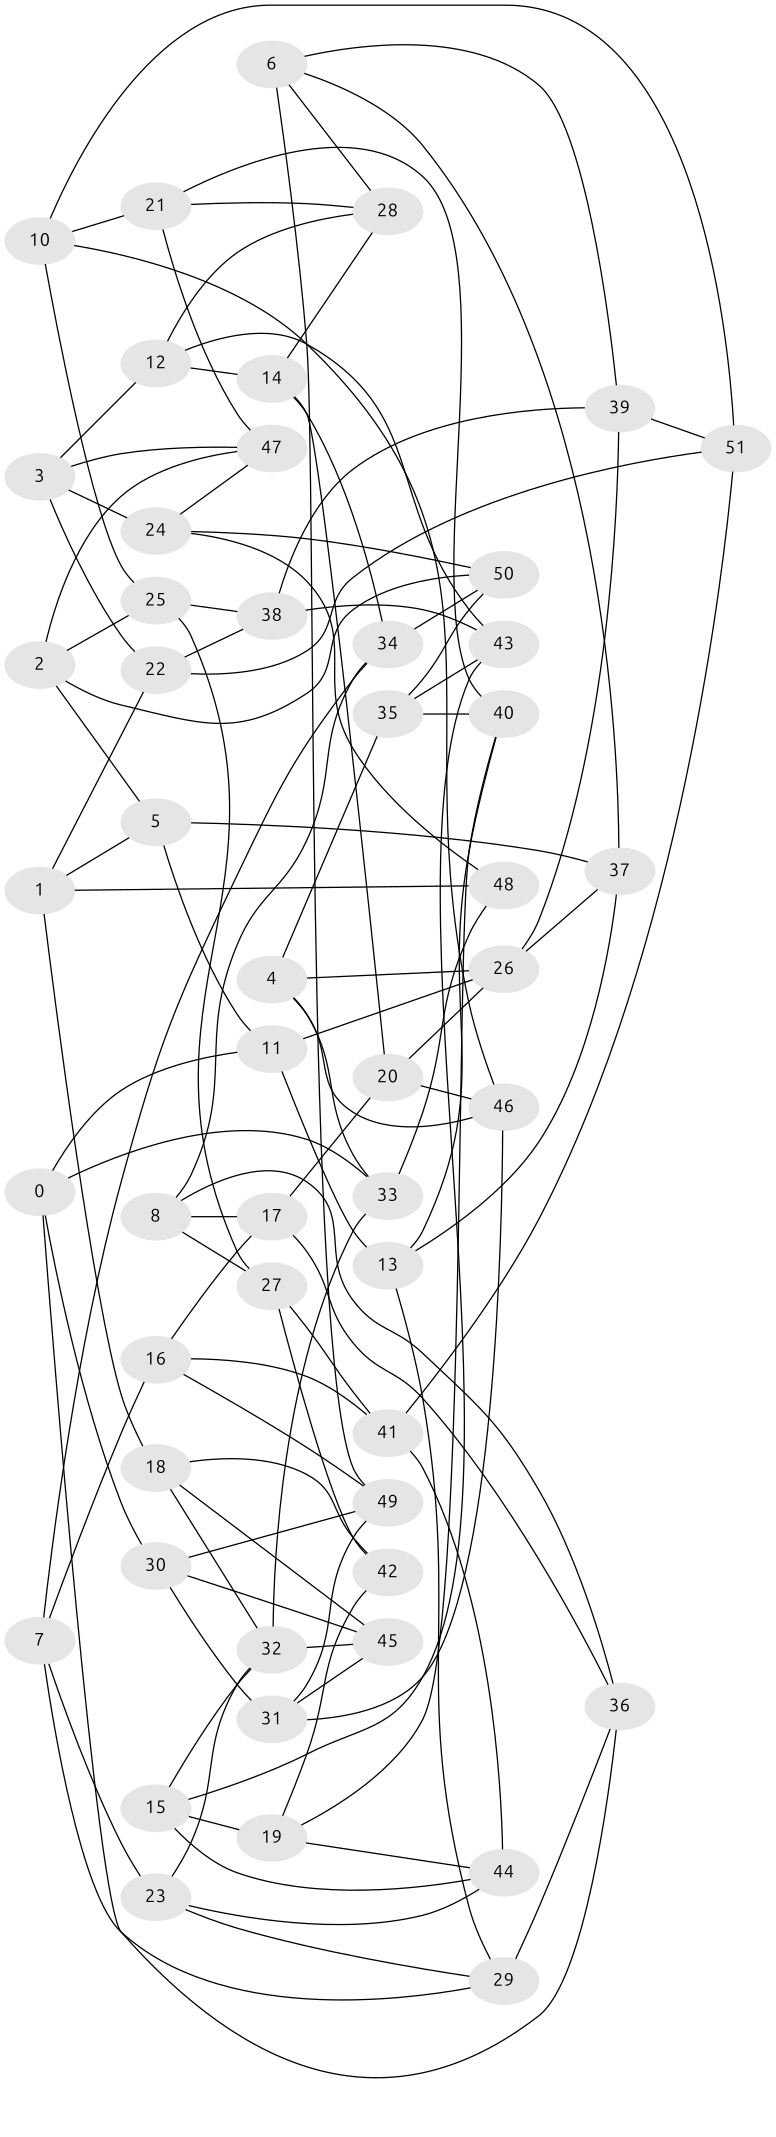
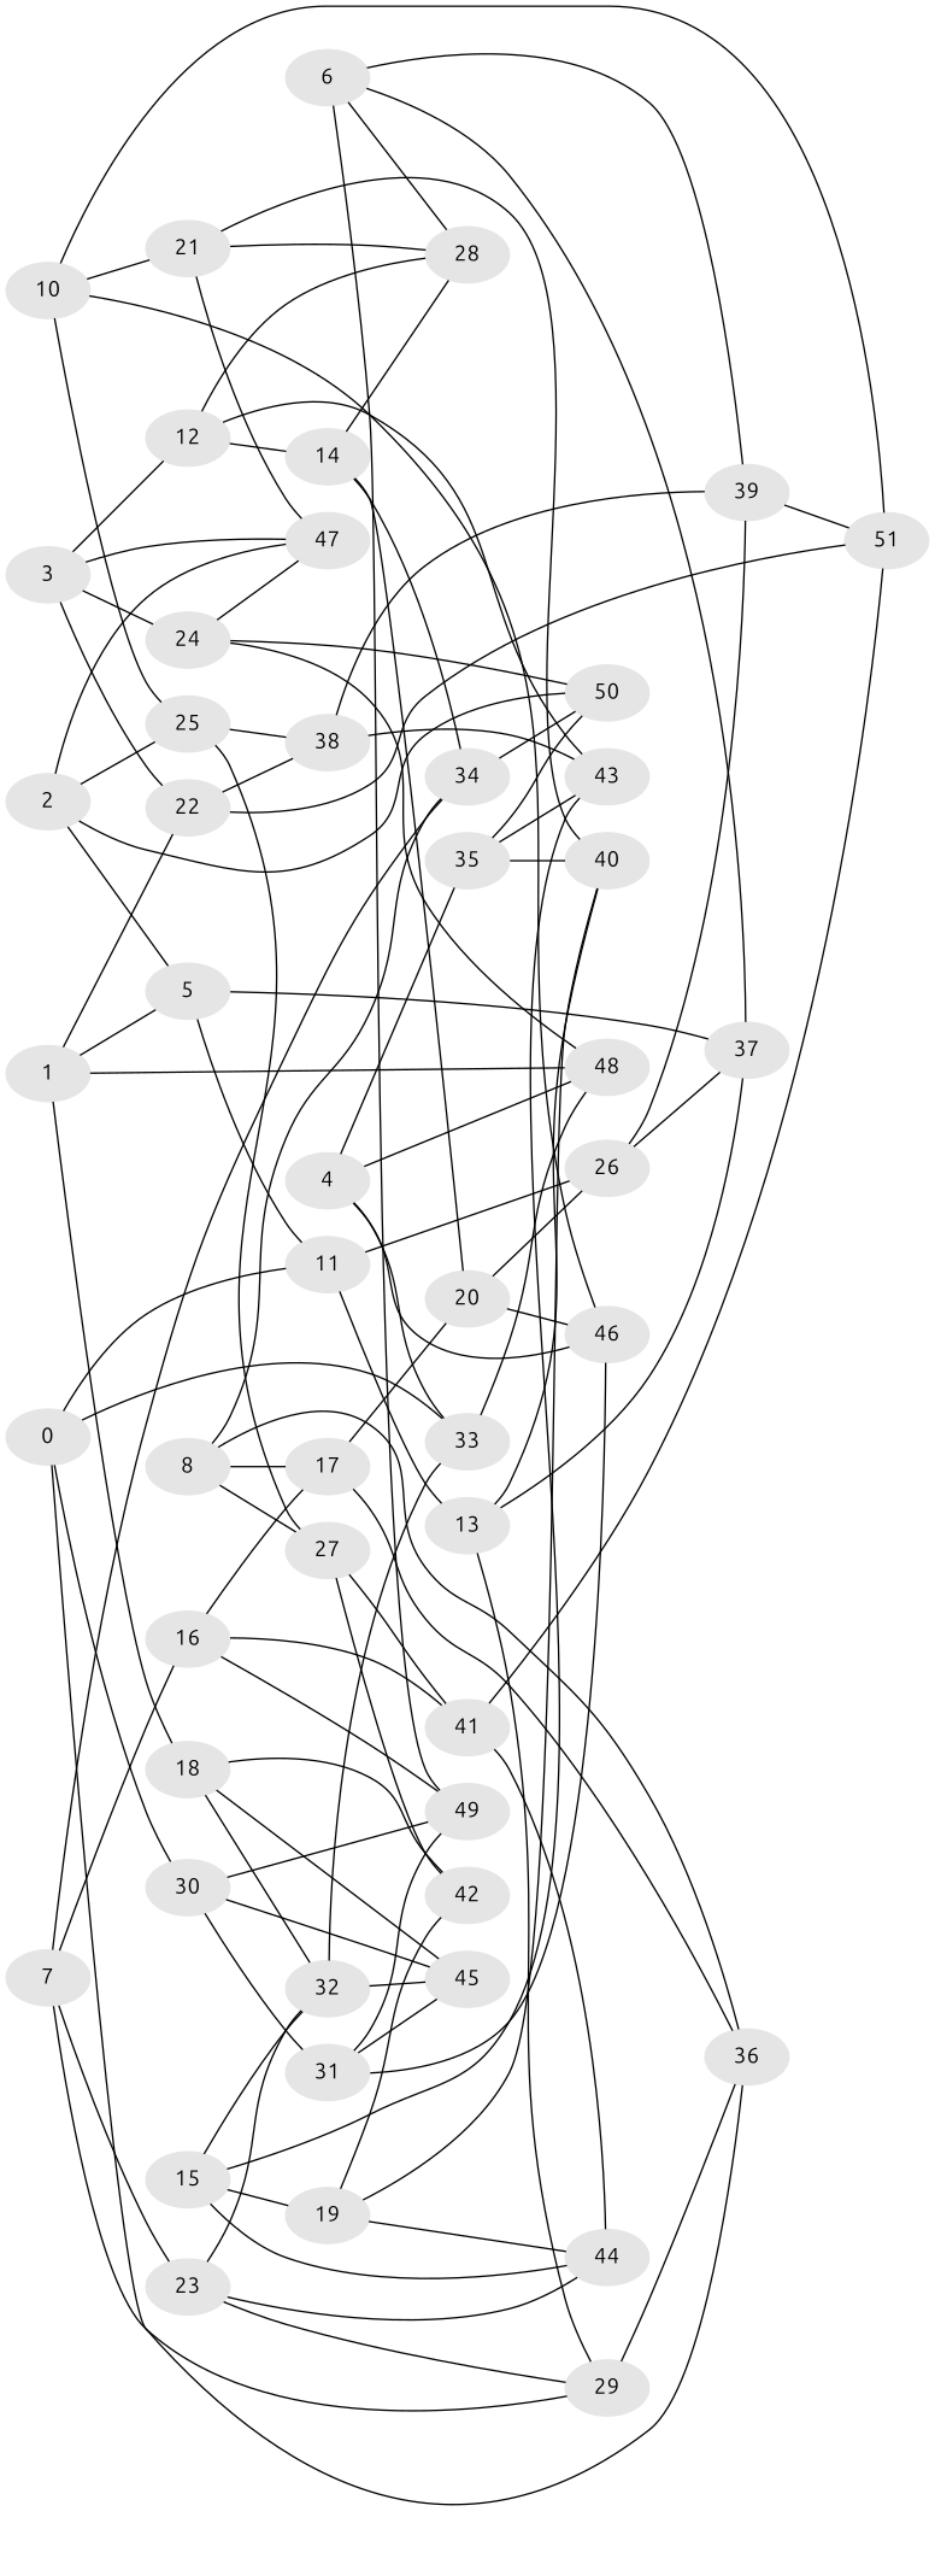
  graph {
    fontname=Ubuntu
    rankdir=LR
    node [color=gray90 fontname=Ubuntu style=filled]
    edge [fontname=Ubuntu]
    1
    5
    18
    22
    48
    11
    37
    32
    42
    45
    51
    38
    2
    25
    47
    50
    27
    3
    12
    24
    28
    14
    43
    4
    33
    35
    46
    40
    13
    26
    6
    39
    49
    7
    16
    23
    29
    34
    17
    41
    44
    36
    8
    20
    n45 [label=0]
    30
    31
    10
    21
    15
    19
    1 -- 5
    1 -- 18
    1 -- 22
    1 -- 48
    5 -- 11
    5 -- 37
    18 -- 32
    18 -- 42
    18 -- 45
    22 -- 51
    22 -- 38
    11 -- 13
    11 -- 26
    32 -- 45
    32 -- 33
    38 -- 43
    38 -- 39
    2 -- 5
    2 -- 25
    2 -- 47
    2 -- 50
    25 -- 38
    25 -- 27
    27 -- 42
    27 -- 41
    3 -- 22
    3 -- 47
    3 -- 12
    3 -- 24
    12 -- 28
    12 -- 14
    12 -- 43
    24 -- 48
    24 -- 47
    24 -- 50
    14 -- 28
    14 -- 34
    14 -- 20
-   4 -- 26
+   4 -- 48
    4 -- 33
    4 -- 35
    4 -- 46
    33 -- 48
    35 -- 50
    35 -- 43
    35 -- 40
    13 -- 37
    13 -- 40
    13 -- 29
    26 -- 37
    26 -- 39
    6 -- 37
    6 -- 28
    6 -- 39
    6 -- 49
    39 -- 51
    7 -- 16
    7 -- 23
    7 -- 29
    7 -- 34
    16 -- 49
    16 -- 17
    16 -- 41
    23 -- 32
    23 -- 29
    23 -- 44
    29 -- 36
    34 -- 50
    17 -- 36
    17 -- 20
    41 -- 51
    41 -- 44
    8 -- 27
    8 -- 34
    8 -- 17
    8 -- 36
    20 -- 46
    20 -- 26
    n45 -- 11
    n45 -- 33
    n45 -- 36
    n45 -- 30
    30 -- 45
    30 -- 49
    30 -- 31
    31 -- 45
    31 -- 46
    31 -- 49
    10 -- 51
    10 -- 25
    10 -- 46
    10 -- 21
    21 -- 47
    21 -- 28
    21 -- 40
    15 -- 32
    15 -- 43
    15 -- 44
    15 -- 19
    19 -- 42
    19 -- 40
    19 -- 44
  }
